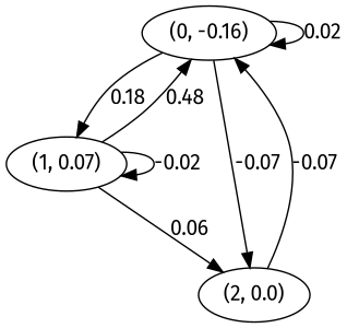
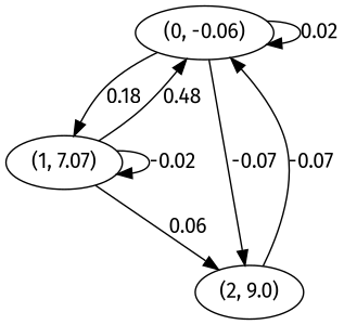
  digraph {
    fontname="Fira Sans"
    node [fontname="Fira Sans"]
    edge [fontname="Fira Sans"]
-   n1 [label="(0, -0.16)"]
-   n2 [label="(1, 0.07)"]
-   n3 [label="(2, 0.0)"]
+   n1 [label="(0, -0.06)"]
+   n2 [label="(1, 7.07)"]
+   n3 [label="(2, 9.0)"]
    n1 -> n1 [label=0.02]
    n1 -> n2 [label=0.18]
    n1 -> n3 [label=-0.07]
    n2 -> n1 [label=0.48]
    n2 -> n2 [label=-0.02]
    n2 -> n3 [label=0.06]
    n3 -> n1 [label=-0.07]
  }
